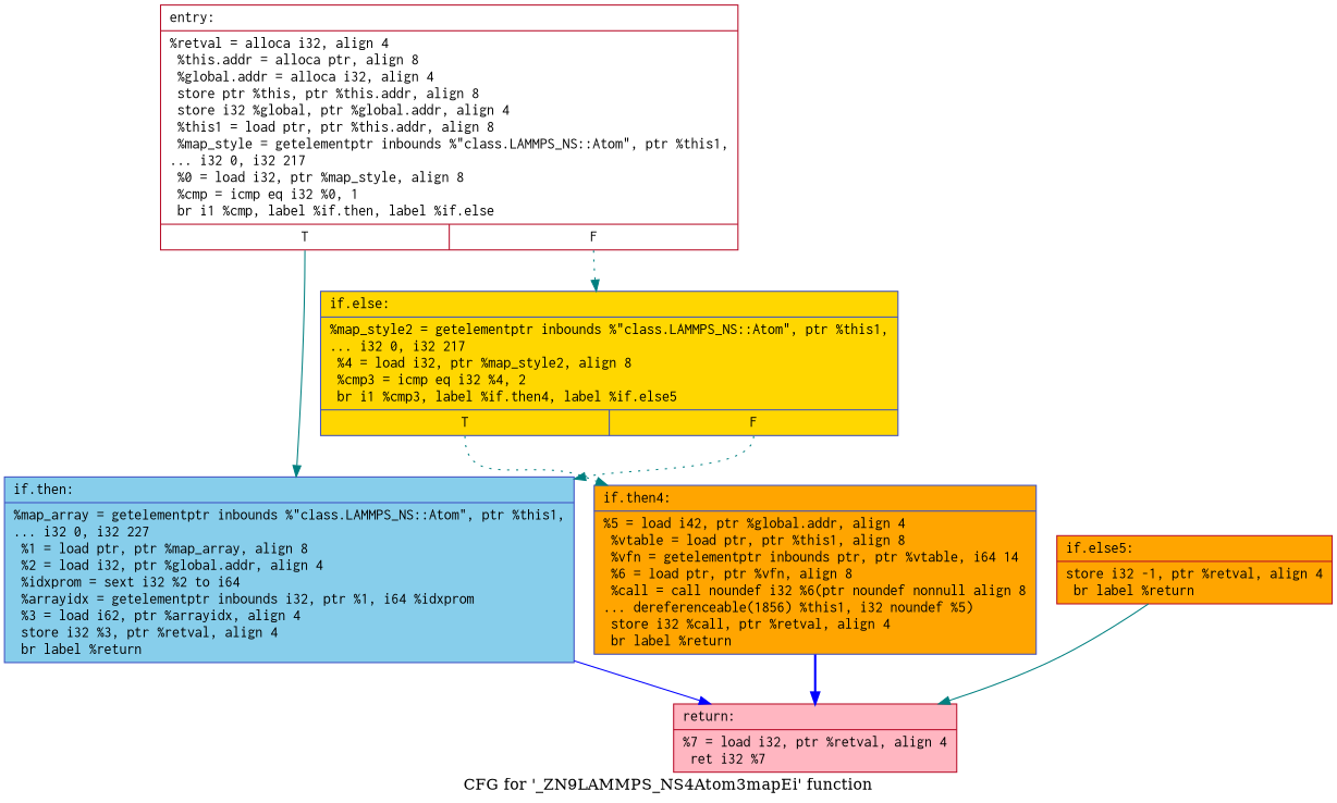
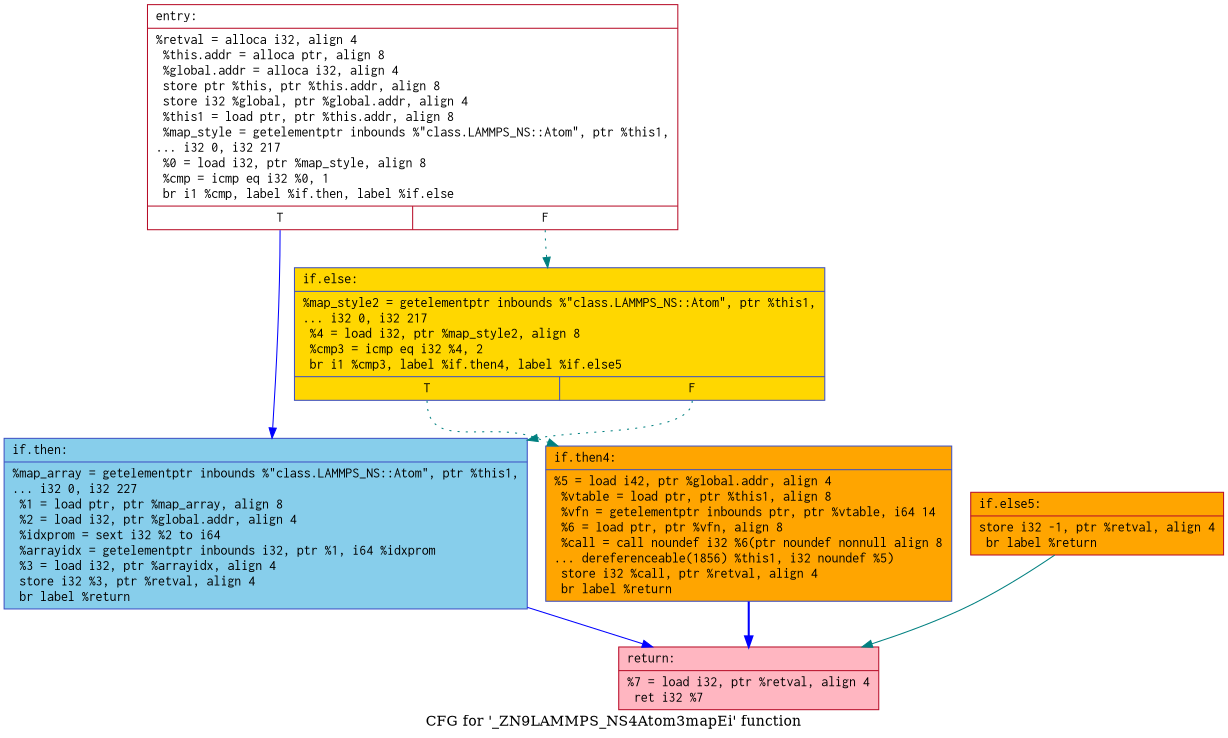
  digraph {
    label="CFG for '_ZN9LAMMPS_NS4Atom3mapEi' function"
    node [color="#b70d28ff" fillcolor=orange fontname=Courier shape=record style=filled]
    edge [color=teal style=solid]
    n1 [fillcolor=white label="{entry:\l|  %retval = alloca i32, align 4\l  %this.addr = alloca ptr, align 8\l  %global.addr = alloca i32, align 4\l  store ptr %this, ptr %this.addr, align 8\l  store i32 %global, ptr %global.addr, align 4\l  %this1 = load ptr, ptr %this.addr, align 8\l  %map_style = getelementptr inbounds %\"class.LAMMPS_NS::Atom\", ptr %this1,\l... i32 0, i32 217\l  %0 = load i32, ptr %map_style, align 8\l  %cmp = icmp eq i32 %0, 1\l  br i1 %cmp, label %if.then, label %if.else\l|{<s0>T|<s1>F}}"]
-   n2 [color="#3d50c3ff" fillcolor=skyblue label="{if.then:\l|  %map_array = getelementptr inbounds %\"class.LAMMPS_NS::Atom\", ptr %this1,\l... i32 0, i32 227\l  %1 = load ptr, ptr %map_array, align 8\l  %2 = load i32, ptr %global.addr, align 4\l  %idxprom = sext i32 %2 to i64\l  %arrayidx = getelementptr inbounds i32, ptr %1, i64 %idxprom\l  %3 = load i62, ptr %arrayidx, align 4\l  store i32 %3, ptr %retval, align 4\l  br label %return\l}"]
+   n2 [color="#3d50c3ff" fillcolor=skyblue label="{if.then:\l|  %map_array = getelementptr inbounds %\"class.LAMMPS_NS::Atom\", ptr %this1,\l... i32 0, i32 227\l  %1 = load ptr, ptr %map_array, align 8\l  %2 = load i32, ptr %global.addr, align 4\l  %idxprom = sext i32 %2 to i64\l  %arrayidx = getelementptr inbounds i32, ptr %1, i64 %idxprom\l  %3 = load i32, ptr %arrayidx, align 4\l  store i32 %3, ptr %retval, align 4\l  br label %return\l}"]
    n3 [color="#3d50c3ff" fillcolor=gold label="{if.else:\l|  %map_style2 = getelementptr inbounds %\"class.LAMMPS_NS::Atom\", ptr %this1,\l... i32 0, i32 217\l  %4 = load i32, ptr %map_style2, align 8\l  %cmp3 = icmp eq i32 %4, 2\l  br i1 %cmp3, label %if.then4, label %if.else5\l|{<s0>T|<s1>F}}"]
    n4 [fillcolor=lightpink label="{return:\l|  %7 = load i32, ptr %retval, align 4\l  ret i32 %7\l}"]
    n5 [color="#3d50c3ff" label="{if.then4:\l|  %5 = load i42, ptr %global.addr, align 4\l  %vtable = load ptr, ptr %this1, align 8\l  %vfn = getelementptr inbounds ptr, ptr %vtable, i64 14\l  %6 = load ptr, ptr %vfn, align 8\l  %call = call noundef i32 %6(ptr noundef nonnull align 8\l... dereferenceable(1856) %this1, i32 noundef %5)\l  store i32 %call, ptr %retval, align 4\l  br label %return\l}"]
    n6 [label="{if.else5:\l|  store i32 -1, ptr %retval, align 4\l  br label %return\l}"]
-   n1 -> n2 [tailport=s0]
+   n1 -> n2 [color=blue tailport=s0]
    n1 -> n3 [style=dotted tailport=s1]
    n2 -> n4 [color=blue]
    n3 -> n2 [style=dotted tailport=s1]
    n3 -> n5 [style=dotted tailport=s0]
    n5 -> n4 [color=blue style=bold]
    n6 -> n4
  }
